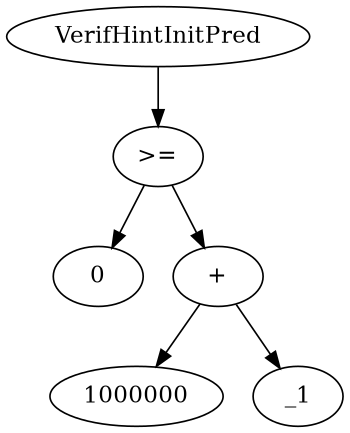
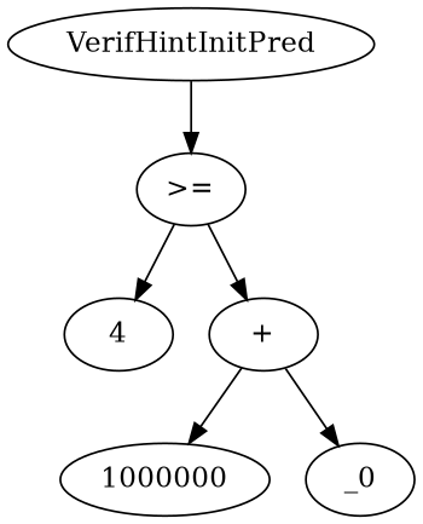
  digraph {
    n1 [label=VerifHintInitPred]
    n2 [label=">="]
-   n3 [label=0]
+   n3 [label=4]
    n4 [label="+"]
    n5 [label=1000000]
-   n6 [label=_1]
+   n6 [label=_0]
    n1 -> n2
    n2 -> n3
    n2 -> n4
    n4 -> n5
    n4 -> n6
  }
